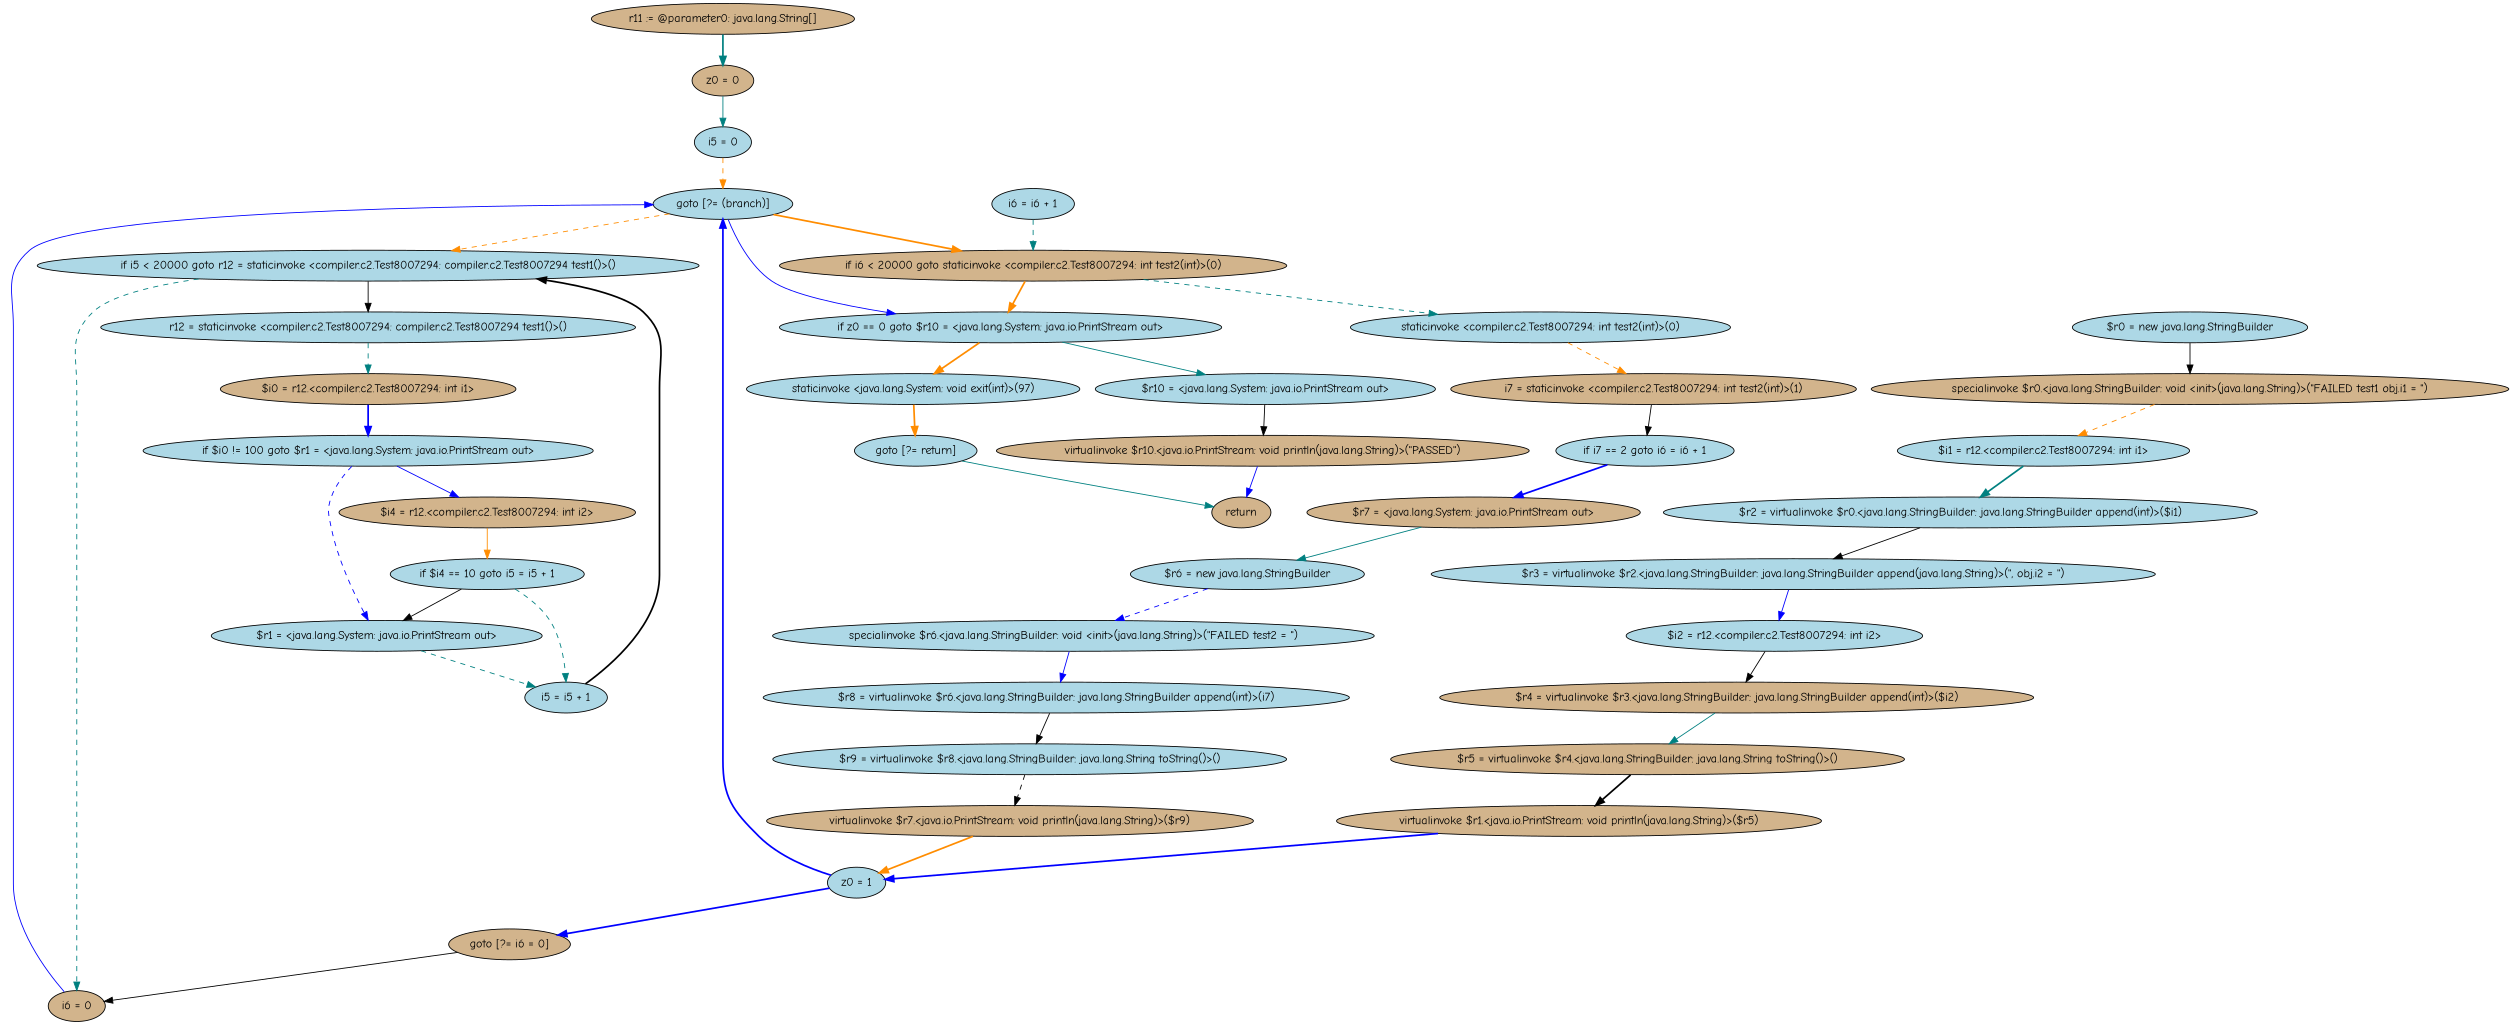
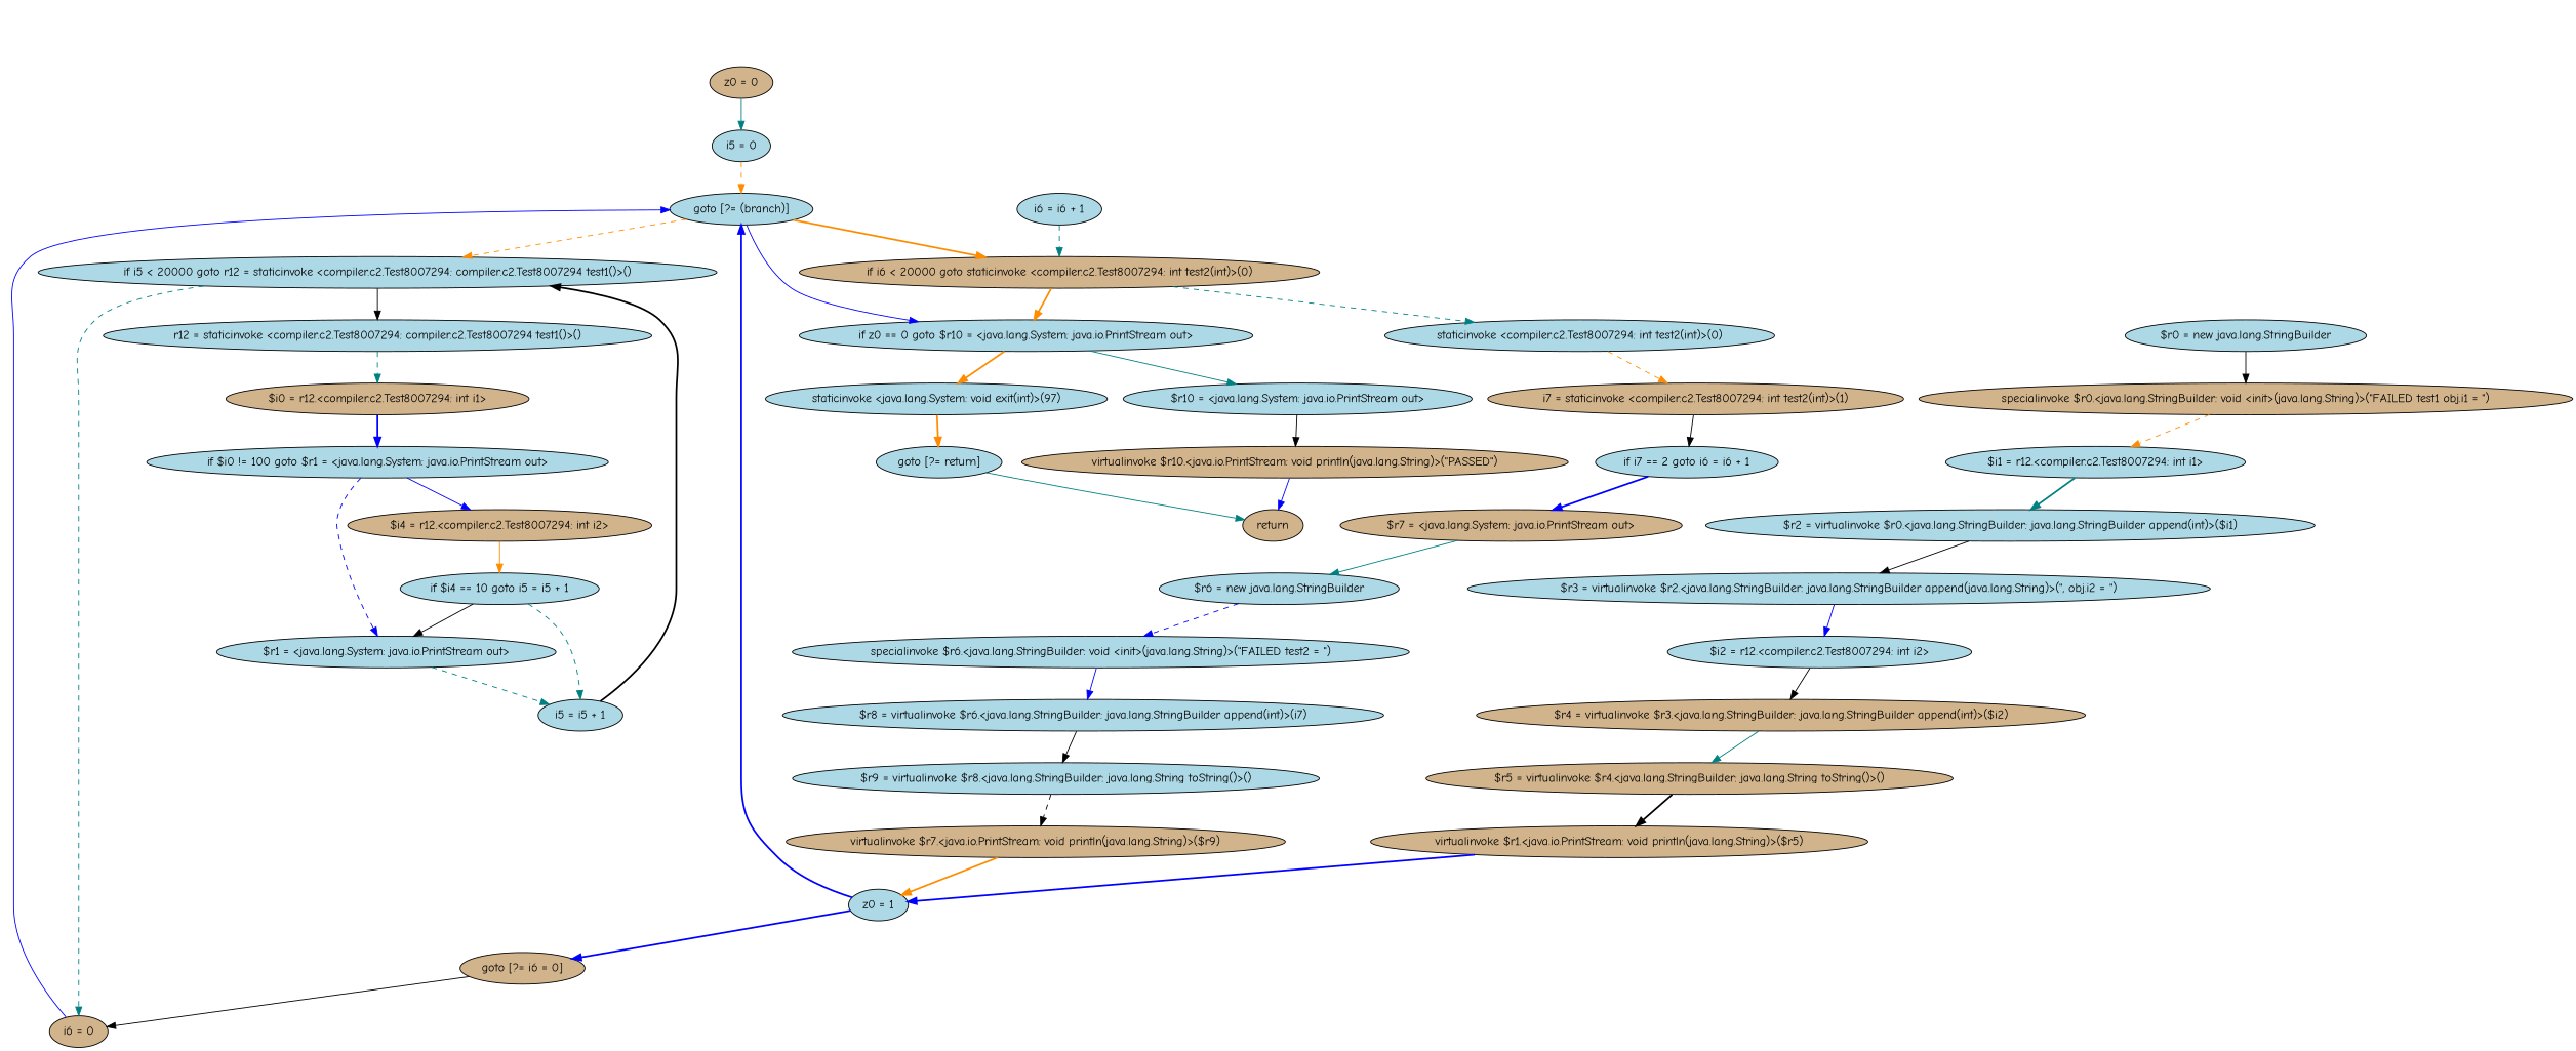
  digraph {
    fontname="Comic Neue"
    node [fillcolor=lightblue fontname="Comic Neue" style=filled]
    edge [color=teal fontname="Comic Neue" style=solid]
-   "r11 := @parameter0: java.lang.String[]" [fillcolor=tan]
    "z0 = 0" [fillcolor=tan]
    "i5 = 0"
    "goto [?= (branch)]"
    "if i5 < 20000 goto r12 = staticinvoke <compiler.c2.Test8007294: compiler.c2.Test8007294 test1()>()"
    "if i6 < 20000 goto staticinvoke <compiler.c2.Test8007294: int test2(int)>(0)" [fillcolor=tan]
    "if z0 == 0 goto $r10 = <java.lang.System: java.io.PrintStream out>"
    "r12 = staticinvoke <compiler.c2.Test8007294: compiler.c2.Test8007294 test1()>()"
    "i6 = 0" [fillcolor=tan]
    "staticinvoke <compiler.c2.Test8007294: int test2(int)>(0)"
    "staticinvoke <java.lang.System: void exit(int)>(97)"
    "$r10 = <java.lang.System: java.io.PrintStream out>"
    "$i0 = r12.<compiler.c2.Test8007294: int i1>" [fillcolor=tan]
    "if $i0 != 100 goto $r1 = <java.lang.System: java.io.PrintStream out>"
    "$i4 = r12.<compiler.c2.Test8007294: int i2>" [fillcolor=tan]
    "$r1 = <java.lang.System: java.io.PrintStream out>"
    "if $i4 == 10 goto i5 = i5 + 1"
    "i5 = i5 + 1"
    "specialinvoke $r0.<java.lang.StringBuilder: void <init>(java.lang.String)>(\"FAILED test1 obj.i1 = \")" [fillcolor=tan]
    "$r0 = new java.lang.StringBuilder"
    "$i1 = r12.<compiler.c2.Test8007294: int i1>"
    "$r2 = virtualinvoke $r0.<java.lang.StringBuilder: java.lang.StringBuilder append(int)>($i1)"
    "$r3 = virtualinvoke $r2.<java.lang.StringBuilder: java.lang.StringBuilder append(java.lang.String)>(\", obj.i2 = \")"
    "$i2 = r12.<compiler.c2.Test8007294: int i2>"
    "$r4 = virtualinvoke $r3.<java.lang.StringBuilder: java.lang.StringBuilder append(int)>($i2)" [fillcolor=tan]
    "$r5 = virtualinvoke $r4.<java.lang.StringBuilder: java.lang.String toString()>()" [fillcolor=tan]
    "virtualinvoke $r1.<java.io.PrintStream: void println(java.lang.String)>($r5)" [fillcolor=tan]
    "z0 = 1"
    "goto [?= i6 = 0]" [fillcolor=tan]
    "i7 = staticinvoke <compiler.c2.Test8007294: int test2(int)>(1)" [fillcolor=tan]
    "if i7 == 2 goto i6 = i6 + 1"
    "$r7 = <java.lang.System: java.io.PrintStream out>" [fillcolor=tan]
    "$r6 = new java.lang.StringBuilder"
    "i6 = i6 + 1"
    "specialinvoke $r6.<java.lang.StringBuilder: void <init>(java.lang.String)>(\"FAILED test2 = \")"
    "$r8 = virtualinvoke $r6.<java.lang.StringBuilder: java.lang.StringBuilder append(int)>(i7)"
    "$r9 = virtualinvoke $r8.<java.lang.StringBuilder: java.lang.String toString()>()"
    "virtualinvoke $r7.<java.io.PrintStream: void println(java.lang.String)>($r9)" [fillcolor=tan]
    "goto [?= return]"
    "virtualinvoke $r10.<java.io.PrintStream: void println(java.lang.String)>(\"PASSED\")" [fillcolor=tan]
    return [fillcolor=tan]
-   "r11 := @parameter0: java.lang.String[]" -> "z0 = 0" [style=bold]
    "z0 = 0" -> "i5 = 0"
    "i5 = 0" -> "goto [?= (branch)]" [color=darkorange style=dashed]
    "goto [?= (branch)]" -> "if i5 < 20000 goto r12 = staticinvoke <compiler.c2.Test8007294: compiler.c2.Test8007294 test1()>()" [color=darkorange style=dashed]
    "goto [?= (branch)]" -> "if i6 < 20000 goto staticinvoke <compiler.c2.Test8007294: int test2(int)>(0)" [color=darkorange style=bold]
    "goto [?= (branch)]" -> "if z0 == 0 goto $r10 = <java.lang.System: java.io.PrintStream out>" [color=blue]
    "if i5 < 20000 goto r12 = staticinvoke <compiler.c2.Test8007294: compiler.c2.Test8007294 test1()>()" -> "r12 = staticinvoke <compiler.c2.Test8007294: compiler.c2.Test8007294 test1()>()" [color=black]
    "if i5 < 20000 goto r12 = staticinvoke <compiler.c2.Test8007294: compiler.c2.Test8007294 test1()>()" -> "i6 = 0" [style=dashed]
    "if i6 < 20000 goto staticinvoke <compiler.c2.Test8007294: int test2(int)>(0)" -> "if z0 == 0 goto $r10 = <java.lang.System: java.io.PrintStream out>" [color=darkorange style=bold]
    "if i6 < 20000 goto staticinvoke <compiler.c2.Test8007294: int test2(int)>(0)" -> "staticinvoke <compiler.c2.Test8007294: int test2(int)>(0)" [style=dashed]
    "if z0 == 0 goto $r10 = <java.lang.System: java.io.PrintStream out>" -> "staticinvoke <java.lang.System: void exit(int)>(97)" [color=darkorange style=bold]
    "if z0 == 0 goto $r10 = <java.lang.System: java.io.PrintStream out>" -> "$r10 = <java.lang.System: java.io.PrintStream out>"
    "r12 = staticinvoke <compiler.c2.Test8007294: compiler.c2.Test8007294 test1()>()" -> "$i0 = r12.<compiler.c2.Test8007294: int i1>" [style=dashed]
    "i6 = 0" -> "goto [?= (branch)]" [color=blue]
    "staticinvoke <compiler.c2.Test8007294: int test2(int)>(0)" -> "i7 = staticinvoke <compiler.c2.Test8007294: int test2(int)>(1)" [color=darkorange style=dashed]
    "staticinvoke <java.lang.System: void exit(int)>(97)" -> "goto [?= return]" [color=darkorange style=bold]
    "$r10 = <java.lang.System: java.io.PrintStream out>" -> "virtualinvoke $r10.<java.io.PrintStream: void println(java.lang.String)>(\"PASSED\")" [color=black]
    "$i0 = r12.<compiler.c2.Test8007294: int i1>" -> "if $i0 != 100 goto $r1 = <java.lang.System: java.io.PrintStream out>" [color=blue style=bold]
    "if $i0 != 100 goto $r1 = <java.lang.System: java.io.PrintStream out>" -> "$i4 = r12.<compiler.c2.Test8007294: int i2>" [color=blue]
    "if $i0 != 100 goto $r1 = <java.lang.System: java.io.PrintStream out>" -> "$r1 = <java.lang.System: java.io.PrintStream out>" [color=blue style=dashed]
    "$i4 = r12.<compiler.c2.Test8007294: int i2>" -> "if $i4 == 10 goto i5 = i5 + 1" [color=darkorange]
    "$r1 = <java.lang.System: java.io.PrintStream out>" -> "i5 = i5 + 1" [style=dashed]
    "if $i4 == 10 goto i5 = i5 + 1" -> "$r1 = <java.lang.System: java.io.PrintStream out>" [color=black]
    "if $i4 == 10 goto i5 = i5 + 1" -> "i5 = i5 + 1" [style=dashed]
    "i5 = i5 + 1" -> "if i5 < 20000 goto r12 = staticinvoke <compiler.c2.Test8007294: compiler.c2.Test8007294 test1()>()" [color=black style=bold]
    "specialinvoke $r0.<java.lang.StringBuilder: void <init>(java.lang.String)>(\"FAILED test1 obj.i1 = \")" -> "$i1 = r12.<compiler.c2.Test8007294: int i1>" [color=darkorange style=dashed]
    "$r0 = new java.lang.StringBuilder" -> "specialinvoke $r0.<java.lang.StringBuilder: void <init>(java.lang.String)>(\"FAILED test1 obj.i1 = \")" [color=black]
    "$i1 = r12.<compiler.c2.Test8007294: int i1>" -> "$r2 = virtualinvoke $r0.<java.lang.StringBuilder: java.lang.StringBuilder append(int)>($i1)" [style=bold]
    "$r2 = virtualinvoke $r0.<java.lang.StringBuilder: java.lang.StringBuilder append(int)>($i1)" -> "$r3 = virtualinvoke $r2.<java.lang.StringBuilder: java.lang.StringBuilder append(java.lang.String)>(\", obj.i2 = \")" [color=black]
    "$r3 = virtualinvoke $r2.<java.lang.StringBuilder: java.lang.StringBuilder append(java.lang.String)>(\", obj.i2 = \")" -> "$i2 = r12.<compiler.c2.Test8007294: int i2>" [color=blue]
    "$i2 = r12.<compiler.c2.Test8007294: int i2>" -> "$r4 = virtualinvoke $r3.<java.lang.StringBuilder: java.lang.StringBuilder append(int)>($i2)" [color=black]
    "$r4 = virtualinvoke $r3.<java.lang.StringBuilder: java.lang.StringBuilder append(int)>($i2)" -> "$r5 = virtualinvoke $r4.<java.lang.StringBuilder: java.lang.String toString()>()"
    "$r5 = virtualinvoke $r4.<java.lang.StringBuilder: java.lang.String toString()>()" -> "virtualinvoke $r1.<java.io.PrintStream: void println(java.lang.String)>($r5)" [color=black style=bold]
    "virtualinvoke $r1.<java.io.PrintStream: void println(java.lang.String)>($r5)" -> "z0 = 1" [color=blue style=bold]
    "z0 = 1" -> "goto [?= (branch)]" [color=blue style=bold]
    "z0 = 1" -> "goto [?= i6 = 0]" [color=blue style=bold]
    "goto [?= i6 = 0]" -> "i6 = 0" [color=black]
    "i7 = staticinvoke <compiler.c2.Test8007294: int test2(int)>(1)" -> "if i7 == 2 goto i6 = i6 + 1" [color=black]
    "if i7 == 2 goto i6 = i6 + 1" -> "$r7 = <java.lang.System: java.io.PrintStream out>" [color=blue style=bold]
    "$r7 = <java.lang.System: java.io.PrintStream out>" -> "$r6 = new java.lang.StringBuilder"
    "$r6 = new java.lang.StringBuilder" -> "specialinvoke $r6.<java.lang.StringBuilder: void <init>(java.lang.String)>(\"FAILED test2 = \")" [color=blue style=dashed]
    "i6 = i6 + 1" -> "if i6 < 20000 goto staticinvoke <compiler.c2.Test8007294: int test2(int)>(0)" [style=dashed]
    "specialinvoke $r6.<java.lang.StringBuilder: void <init>(java.lang.String)>(\"FAILED test2 = \")" -> "$r8 = virtualinvoke $r6.<java.lang.StringBuilder: java.lang.StringBuilder append(int)>(i7)" [color=blue]
    "$r8 = virtualinvoke $r6.<java.lang.StringBuilder: java.lang.StringBuilder append(int)>(i7)" -> "$r9 = virtualinvoke $r8.<java.lang.StringBuilder: java.lang.String toString()>()" [color=black]
    "$r9 = virtualinvoke $r8.<java.lang.StringBuilder: java.lang.String toString()>()" -> "virtualinvoke $r7.<java.io.PrintStream: void println(java.lang.String)>($r9)" [color=black style=dashed]
    "virtualinvoke $r7.<java.io.PrintStream: void println(java.lang.String)>($r9)" -> "z0 = 1" [color=darkorange style=bold]
    "goto [?= return]" -> return
    "virtualinvoke $r10.<java.io.PrintStream: void println(java.lang.String)>(\"PASSED\")" -> return [color=blue]
  }
